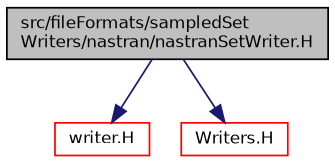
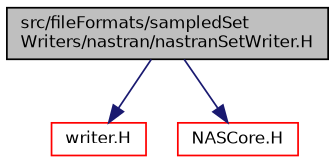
  digraph {
    node [color=red fontname=Helvetica fontsize=10 shape=record]
    edge [color=midnightblue fontname=Helvetica fontsize=10 labelfontname=Helvetica labelfontsize=10 style=solid]
    n1 [color=black fillcolor=grey75 fontcolor=black height=0.2 label="src/fileFormats/sampledSet\lWriters/nastran/nastranSetWriter.H" style=filled width=0.4]
    n2 [height=0.2 label="writer.H" width=0.4]
-   n3 [height=0.2 label="Writers.H" width=0.4]
+   n3 [height=0.2 label="NASCore.H" width=0.4]
    n1 -> n2
    n1 -> n3
  }
